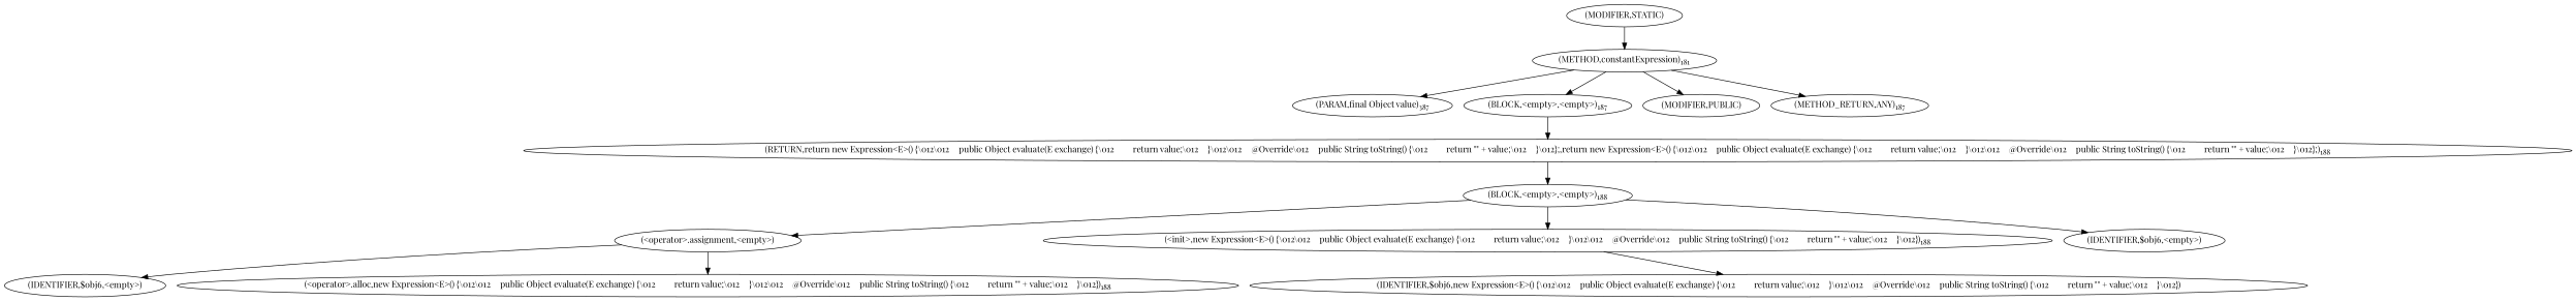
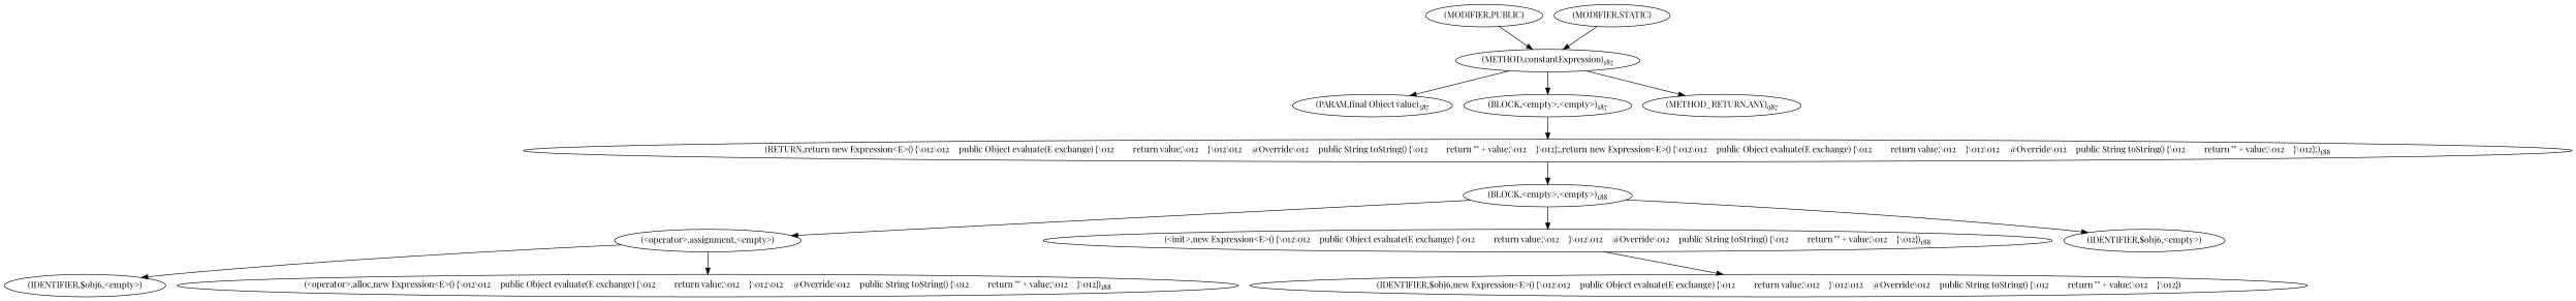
  digraph {
    fontname="Playfair Display"
    node [fontname="Playfair Display"]
    edge [fontname="Playfair Display"]
-   n1 [label=<(METHOD,constantExpression)<SUB>181</SUB>>]
+   n1 [label=<(METHOD,constantExpression)<SUB>187</SUB>>]
    n2 [label=<(PARAM,final Object value)<SUB>387</SUB>>]
    n3 [label=<(BLOCK,&lt;empty&gt;,&lt;empty&gt;)<SUB>187</SUB>>]
    n4 [label=<(MODIFIER,PUBLIC)>]
-   n5 [label=<(METHOD_RETURN,ANY)<SUB>187</SUB>>]
+   n5 [label=<(METHOD_RETURN,ANY)<SUB>987</SUB>>]
    n6 [label=<(RETURN,return new Expression&lt;E&gt;() {\012\012    public Object evaluate(E exchange) {\012        return value;\012    }\012\012    @Override\012    public String toString() {\012        return &quot;&quot; + value;\012    }\012};,return new Expression&lt;E&gt;() {\012\012    public Object evaluate(E exchange) {\012        return value;\012    }\012\012    @Override\012    public String toString() {\012        return &quot;&quot; + value;\012    }\012};)<SUB>188</SUB>>]
    n7 [label=<(MODIFIER,STATIC)>]
    n8 [label=<(BLOCK,&lt;empty&gt;,&lt;empty&gt;)<SUB>188</SUB>>]
    n9 [label=<(&lt;operator&gt;.assignment,&lt;empty&gt;)>]
    n10 [label=<(&lt;init&gt;,new Expression&lt;E&gt;() {\012\012    public Object evaluate(E exchange) {\012        return value;\012    }\012\012    @Override\012    public String toString() {\012        return &quot;&quot; + value;\012    }\012})<SUB>188</SUB>>]
    n11 [label=<(IDENTIFIER,$obj6,&lt;empty&gt;)>]
    n12 [label=<(IDENTIFIER,$obj6,&lt;empty&gt;)>]
    n13 [label=<(&lt;operator&gt;.alloc,new Expression&lt;E&gt;() {\012\012    public Object evaluate(E exchange) {\012        return value;\012    }\012\012    @Override\012    public String toString() {\012        return &quot;&quot; + value;\012    }\012})<SUB>188</SUB>>]
    n14 [label=<(IDENTIFIER,$obj6,new Expression&lt;E&gt;() {\012\012    public Object evaluate(E exchange) {\012        return value;\012    }\012\012    @Override\012    public String toString() {\012        return &quot;&quot; + value;\012    }\012})>]
    n1 -> n2
    n1 -> n3
-   n1 -> n4
+   n4 -> n1
    n1 -> n5
    n3 -> n6
    n6 -> n8
    n7 -> n1
    n8 -> n9
    n8 -> n10
    n8 -> n11
    n9 -> n12
    n9 -> n13
    n10 -> n14
  }
